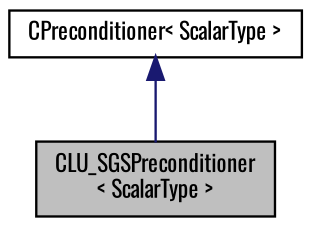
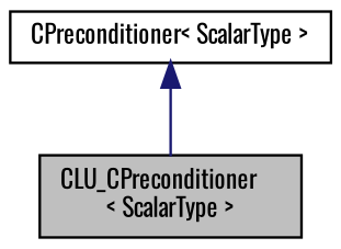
  digraph {
    fontname=Oswald
    node [color=black fontname=Oswald fontsize=10 shape=record style=filled]
-   n1 [fillcolor=grey75 fontcolor=black height=0.2 label="CLU_SGSPreconditioner\l\< ScalarType \>" width=0.4]
+   n1 [fillcolor=grey75 fontcolor=black height=0.2 label="CLU_CPreconditioner\l\< ScalarType \>" width=0.4]
    n2 [fillcolor=white height=0.2 label="CPreconditioner\< ScalarType \>" width=0.4]
    n2 -> n1 [color=midnightblue dir=back fontname=Oswald fontsize=10 labelfontname=Helvetica labelfontsize=10 style=solid]
  }
